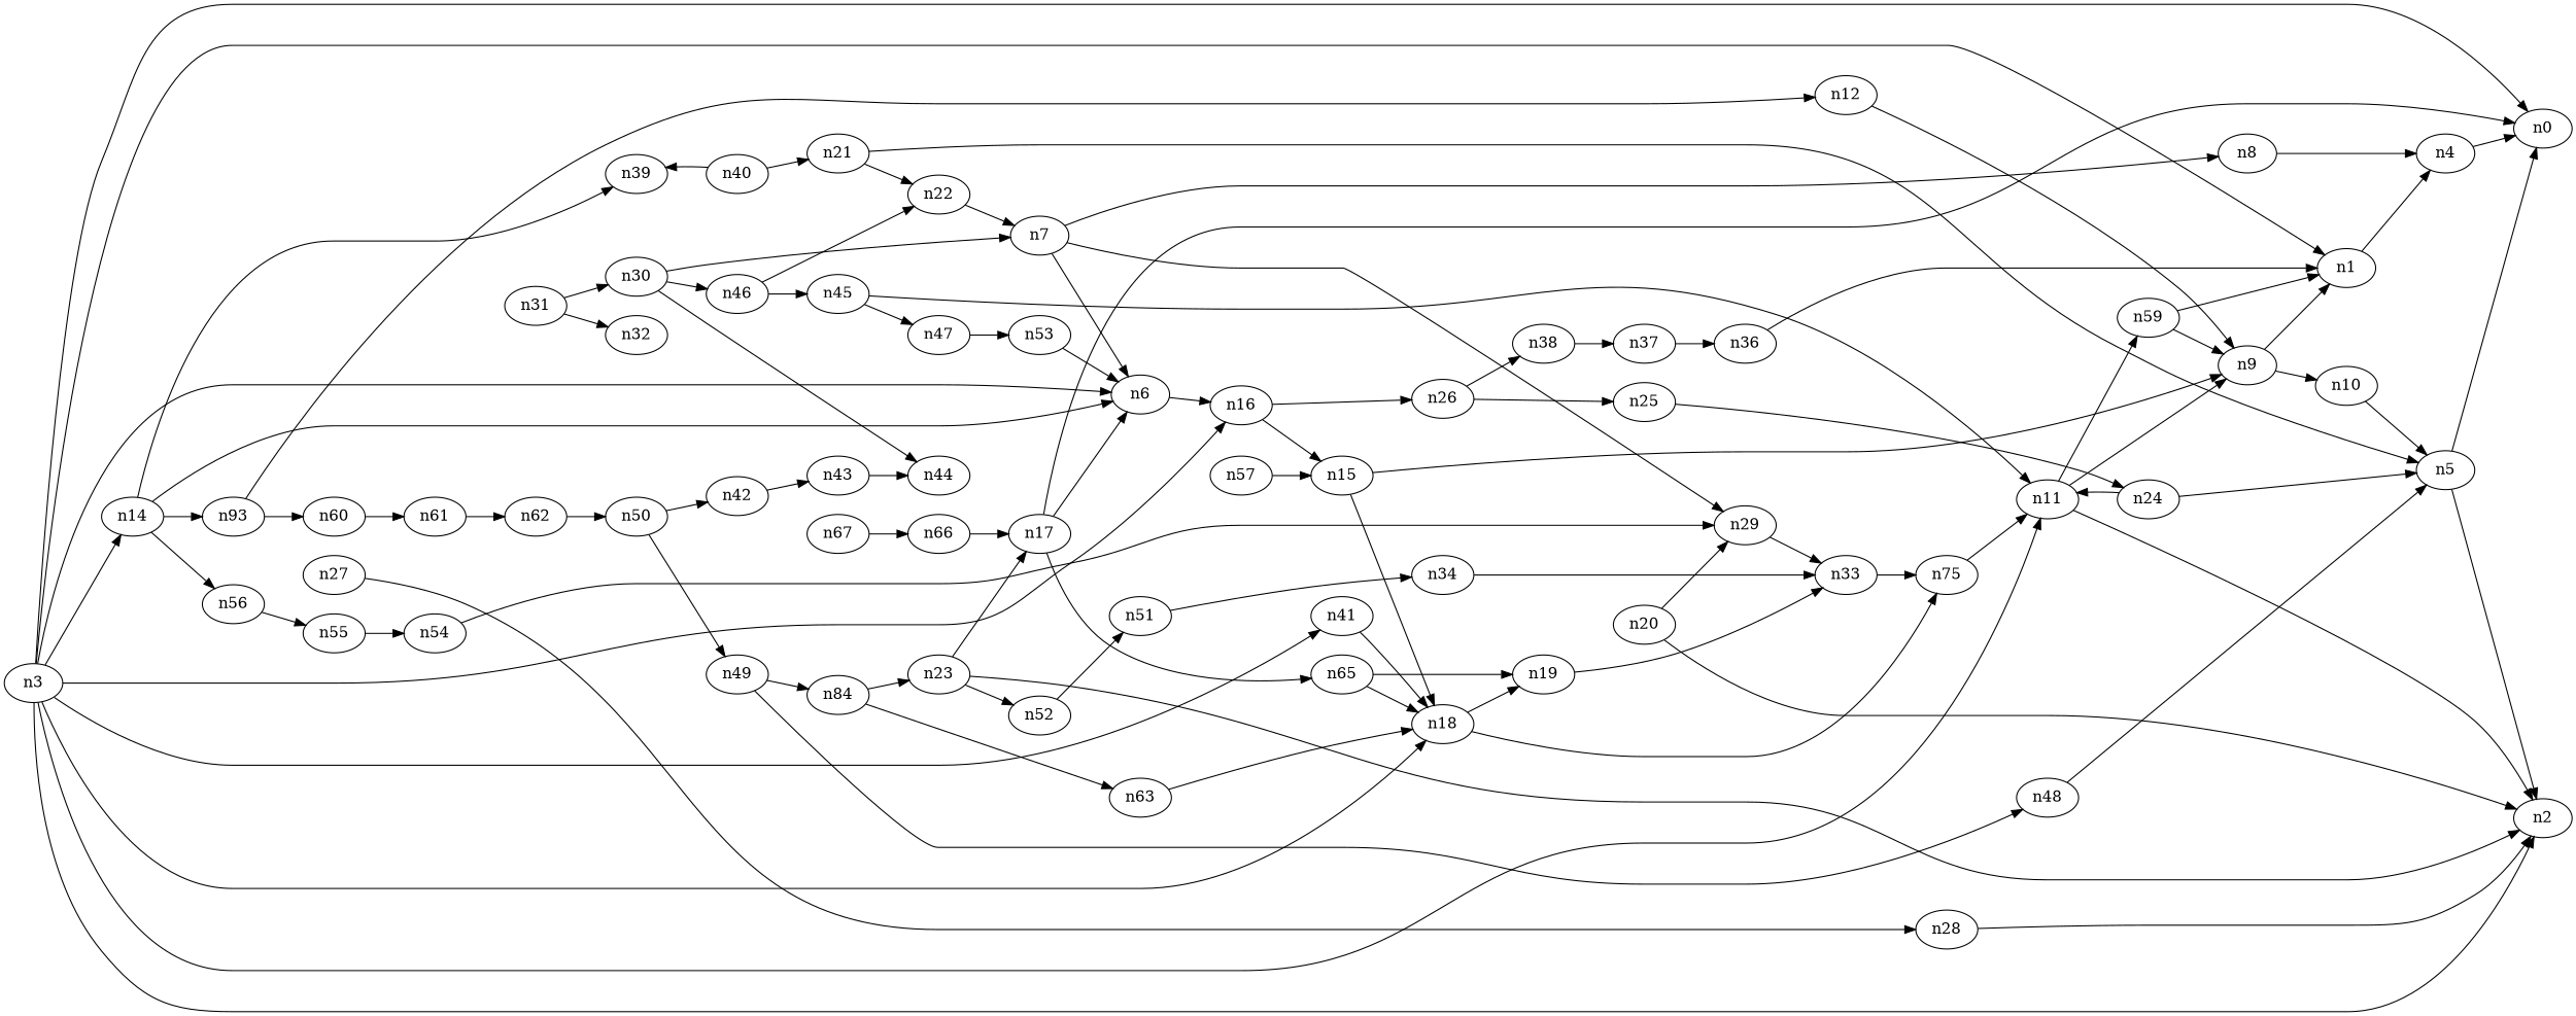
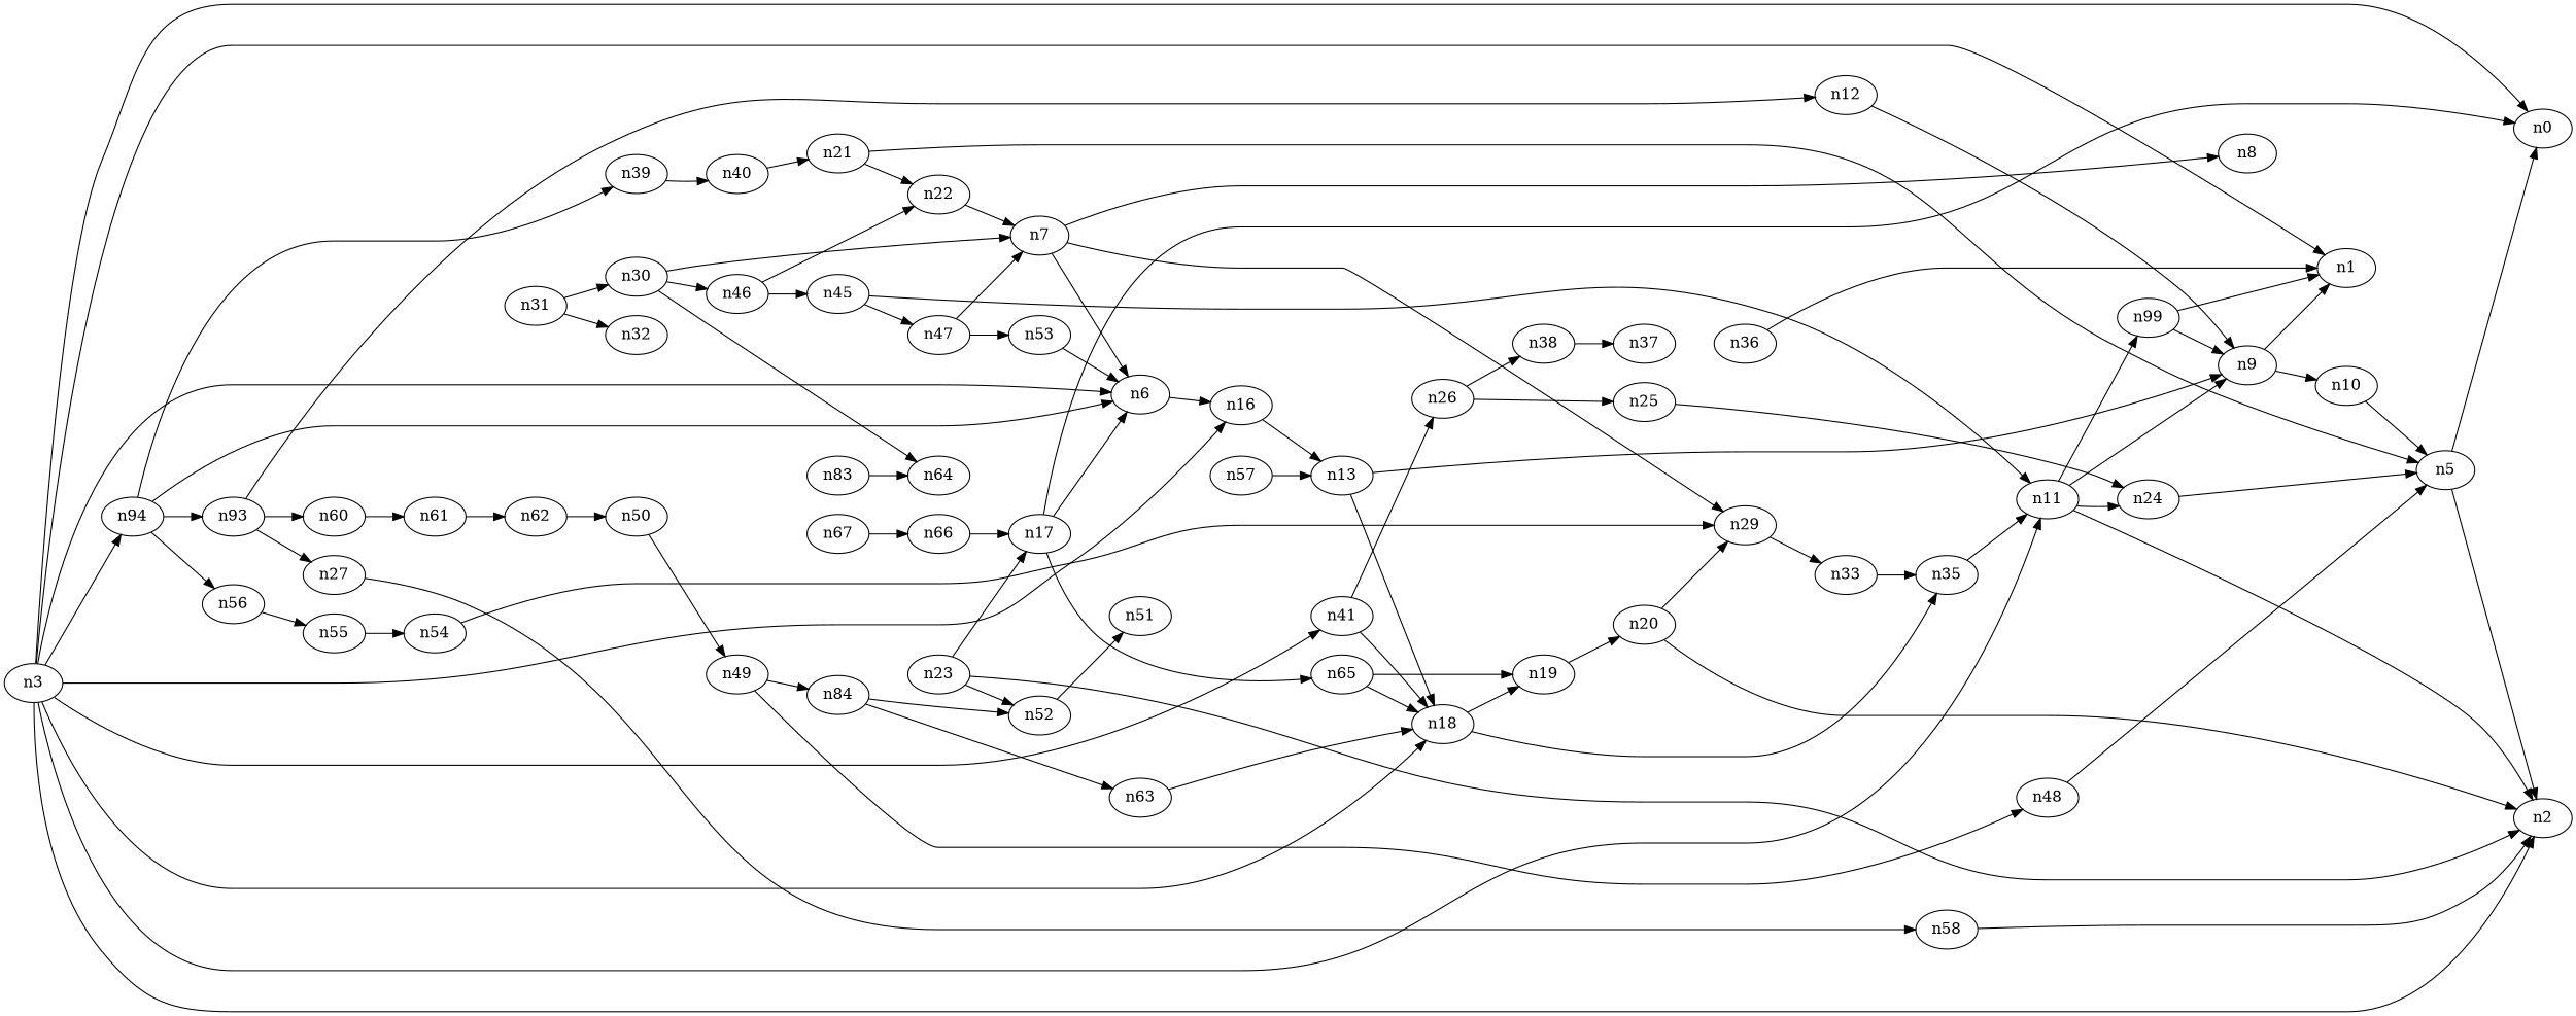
  digraph {
    rankdir=LR
    n1
-   n4
    n0
    n3
    n2
    n6
    n11
-   n14
+   n14 [label=n94]
    n16
    n18
    n41
    n9
-   n59
+   n59 [label=n99]
    n13 [label=n93]
    n39
    n56
-   n15
+   n15 [label=n13]
    n19
-   n35 [label=n75]
+   n35
    n26
    n10
    n12
    n27
    n60
    n40
    n55
    n20
    n25
    n38
    n5
    n7
    n8
    n29
    n33
-   n28
+   n28 [label=n58]
    n61
    n62
    n21
    n54
    n17
    n65
    n22
    n23
    n52
    n51
-   n34
    n24
    n37
    n36
    n30
-   n44
+   n44 [label=n64]
    n46
    n45
    n47
    n31
    n32
-   n42
-   n43
+   n43 [label=n83]
    n57
    n67
    n66
    n53
    n48
    n49
    n64 [label=n84]
    n63
    n50
-   n1 -> n4
-   n4 -> n0
    n3 -> n1
    n3 -> n0
    n3 -> n2
    n3 -> n6
    n3 -> n11
    n3 -> n14
    n3 -> n16
    n3 -> n18
    n3 -> n41
    n6 -> n16
    n11 -> n2
    n11 -> n9
    n11 -> n59
    n14 -> n6
    n14 -> n13
    n14 -> n39
    n14 -> n56
    n16 -> n15
    n18 -> n19
    n18 -> n35
    n41 -> n18
-   n16 -> n26
+   n41 -> n26
    n9 -> n1
    n9 -> n10
    n59 -> n1
    n59 -> n9
    n13 -> n12
+   n13 -> n27
    n13 -> n60
-   n40 -> n39
+   n39 -> n40
    n56 -> n55
    n15 -> n18
    n15 -> n9
-   n19 -> n33
+   n19 -> n20
    n35 -> n11
    n26 -> n25
    n26 -> n38
    n10 -> n5
    n12 -> n9
    n27 -> n28
    n60 -> n61
    n40 -> n21
    n55 -> n54
    n20 -> n2
    n20 -> n29
    n25 -> n24
    n38 -> n37
    n5 -> n0
    n5 -> n2
    n7 -> n6
    n7 -> n8
    n7 -> n29
-   n8 -> n4
    n29 -> n33
    n33 -> n35
    n28 -> n2
    n61 -> n62
    n62 -> n50
    n21 -> n5
    n21 -> n22
    n54 -> n29
    n17 -> n0
    n17 -> n6
    n17 -> n65
    n65 -> n18
    n65 -> n19
    n22 -> n7
    n23 -> n2
    n23 -> n17
    n23 -> n52
    n52 -> n51
-   n51 -> n34
-   n34 -> n33
-   n24 -> n11
+   n11 -> n24
    n24 -> n5
-   n37 -> n36
    n36 -> n1
    n30 -> n7
    n30 -> n44
    n30 -> n46
    n46 -> n22
    n46 -> n45
    n45 -> n11
    n45 -> n47
+   n47 -> n7
    n47 -> n53
    n31 -> n30
    n31 -> n32
-   n42 -> n43
    n43 -> n44
    n57 -> n15
    n67 -> n66
    n66 -> n17
    n53 -> n6
    n48 -> n5
    n49 -> n48
    n49 -> n64
-   n64 -> n23
+   n64 -> n52
    n64 -> n63
    n63 -> n18
-   n50 -> n42
    n50 -> n49
  }
